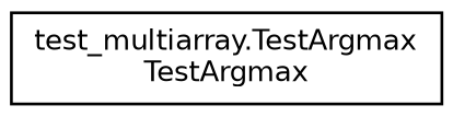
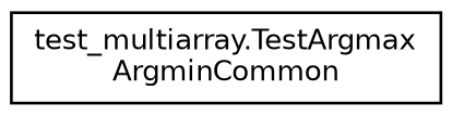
  digraph {
    rankdir=LR
-   n1 [color=black fillcolor=white fontname=Helvetica fontsize=10 height=0.2 label="test_multiarray.TestArgmax\lTestArgmax" shape=record style=filled width=0.4]
+   n1 [color=black fillcolor=white fontname=Helvetica fontsize=10 height=0.2 label="test_multiarray.TestArgmax\lArgminCommon" shape=record style=filled width=0.4]
  }
